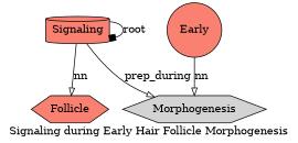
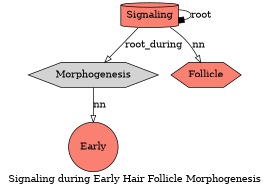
  digraph {
    label="Signaling during Early Hair Follicle Morphogenesis"
    node [fillcolor=salmon shape=hexagon style=filled]
    edge [arrowhead=onormal]
    n1 [label=Signaling shape=cylinder]
    n2 [fillcolor=lightgrey label=Morphogenesis]
    n3 [label=Follicle]
    n4 [label=Early shape=circle]
    n1 -> n1 [arrowhead=box label=root]
-   n1 -> n2 [label=prep_during]
+   n1 -> n2 [label=root_during]
    n1 -> n3 [label=nn]
-   n4 -> n2 [label=nn]
+   n2 -> n4 [label=nn]
  }
